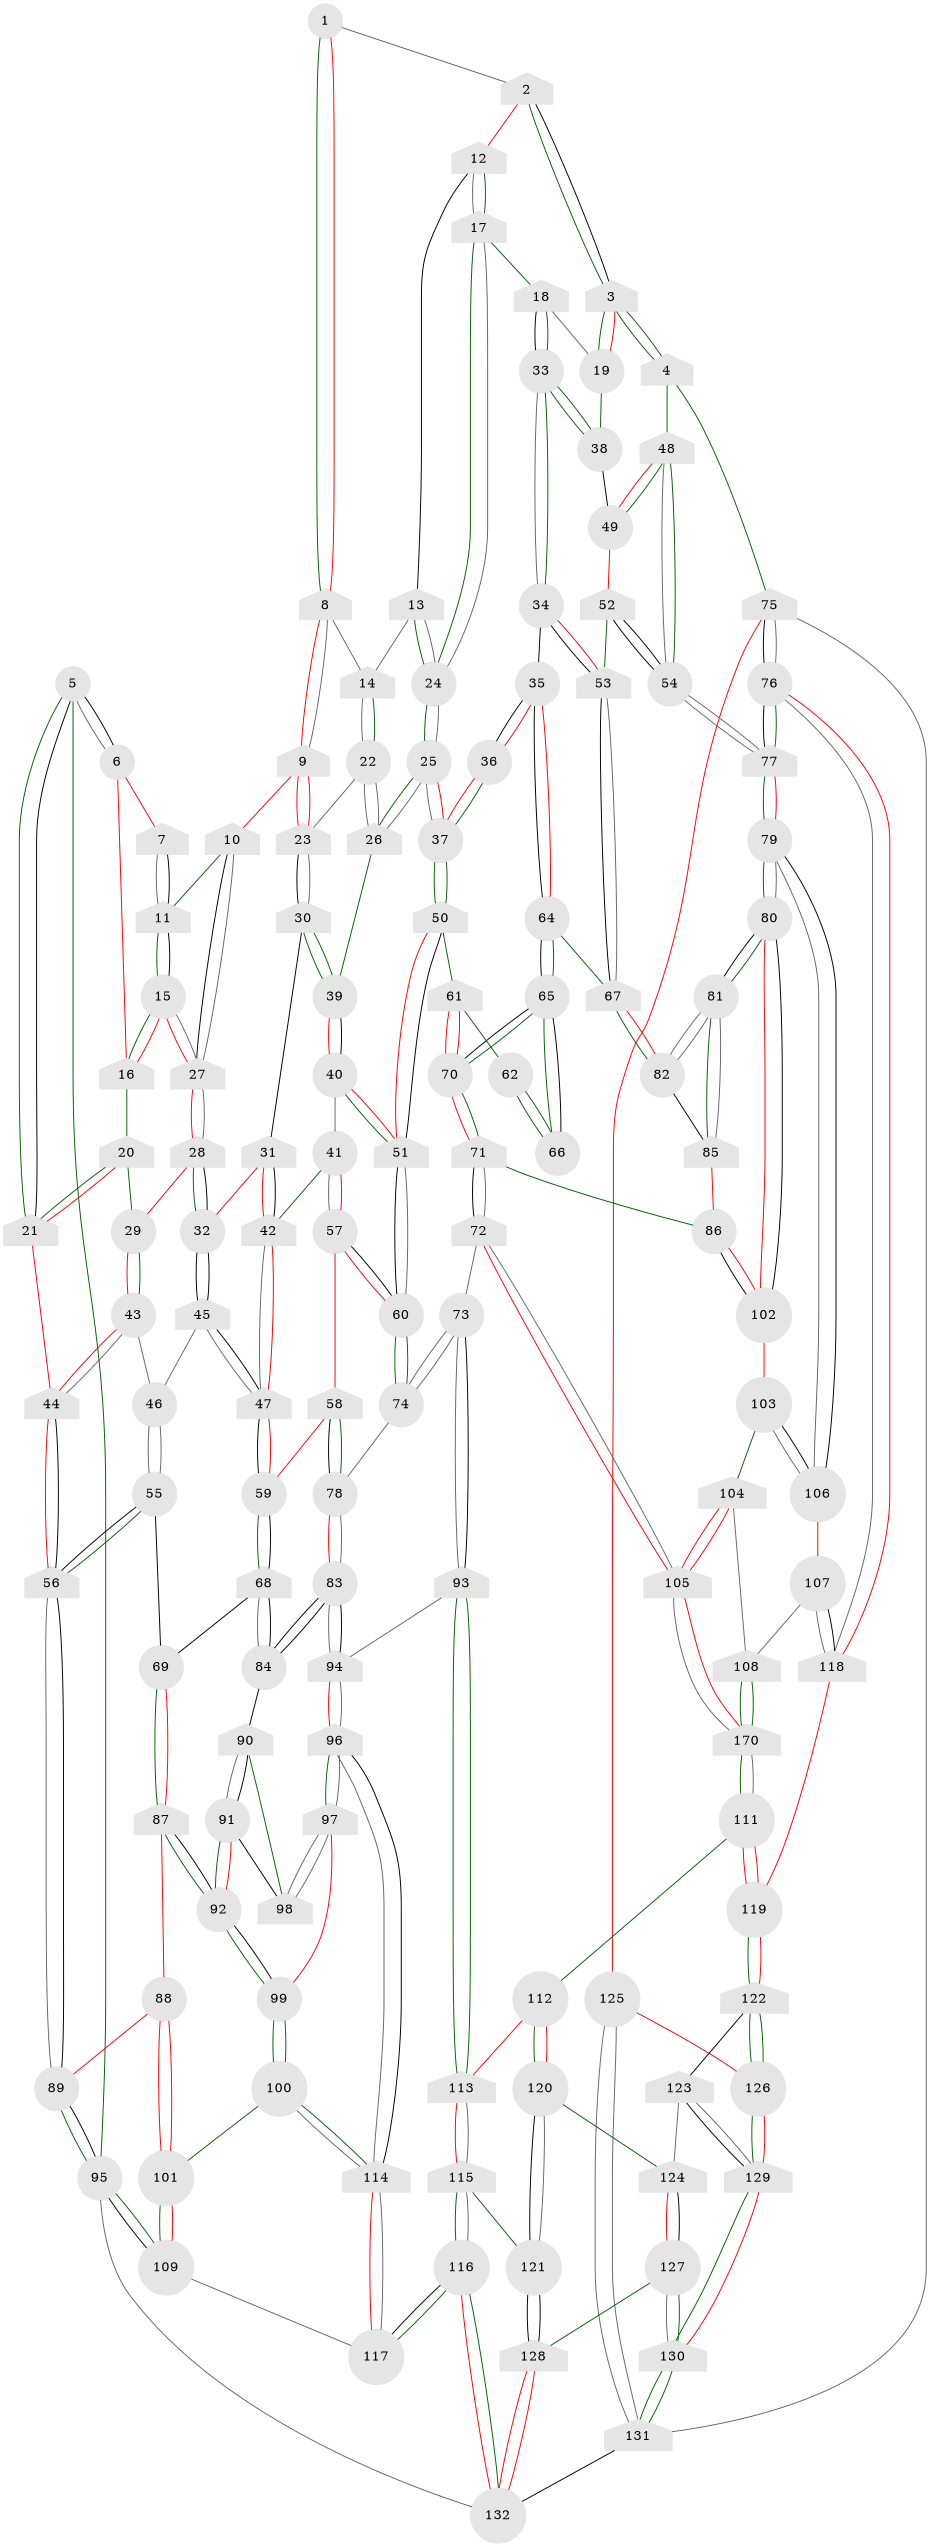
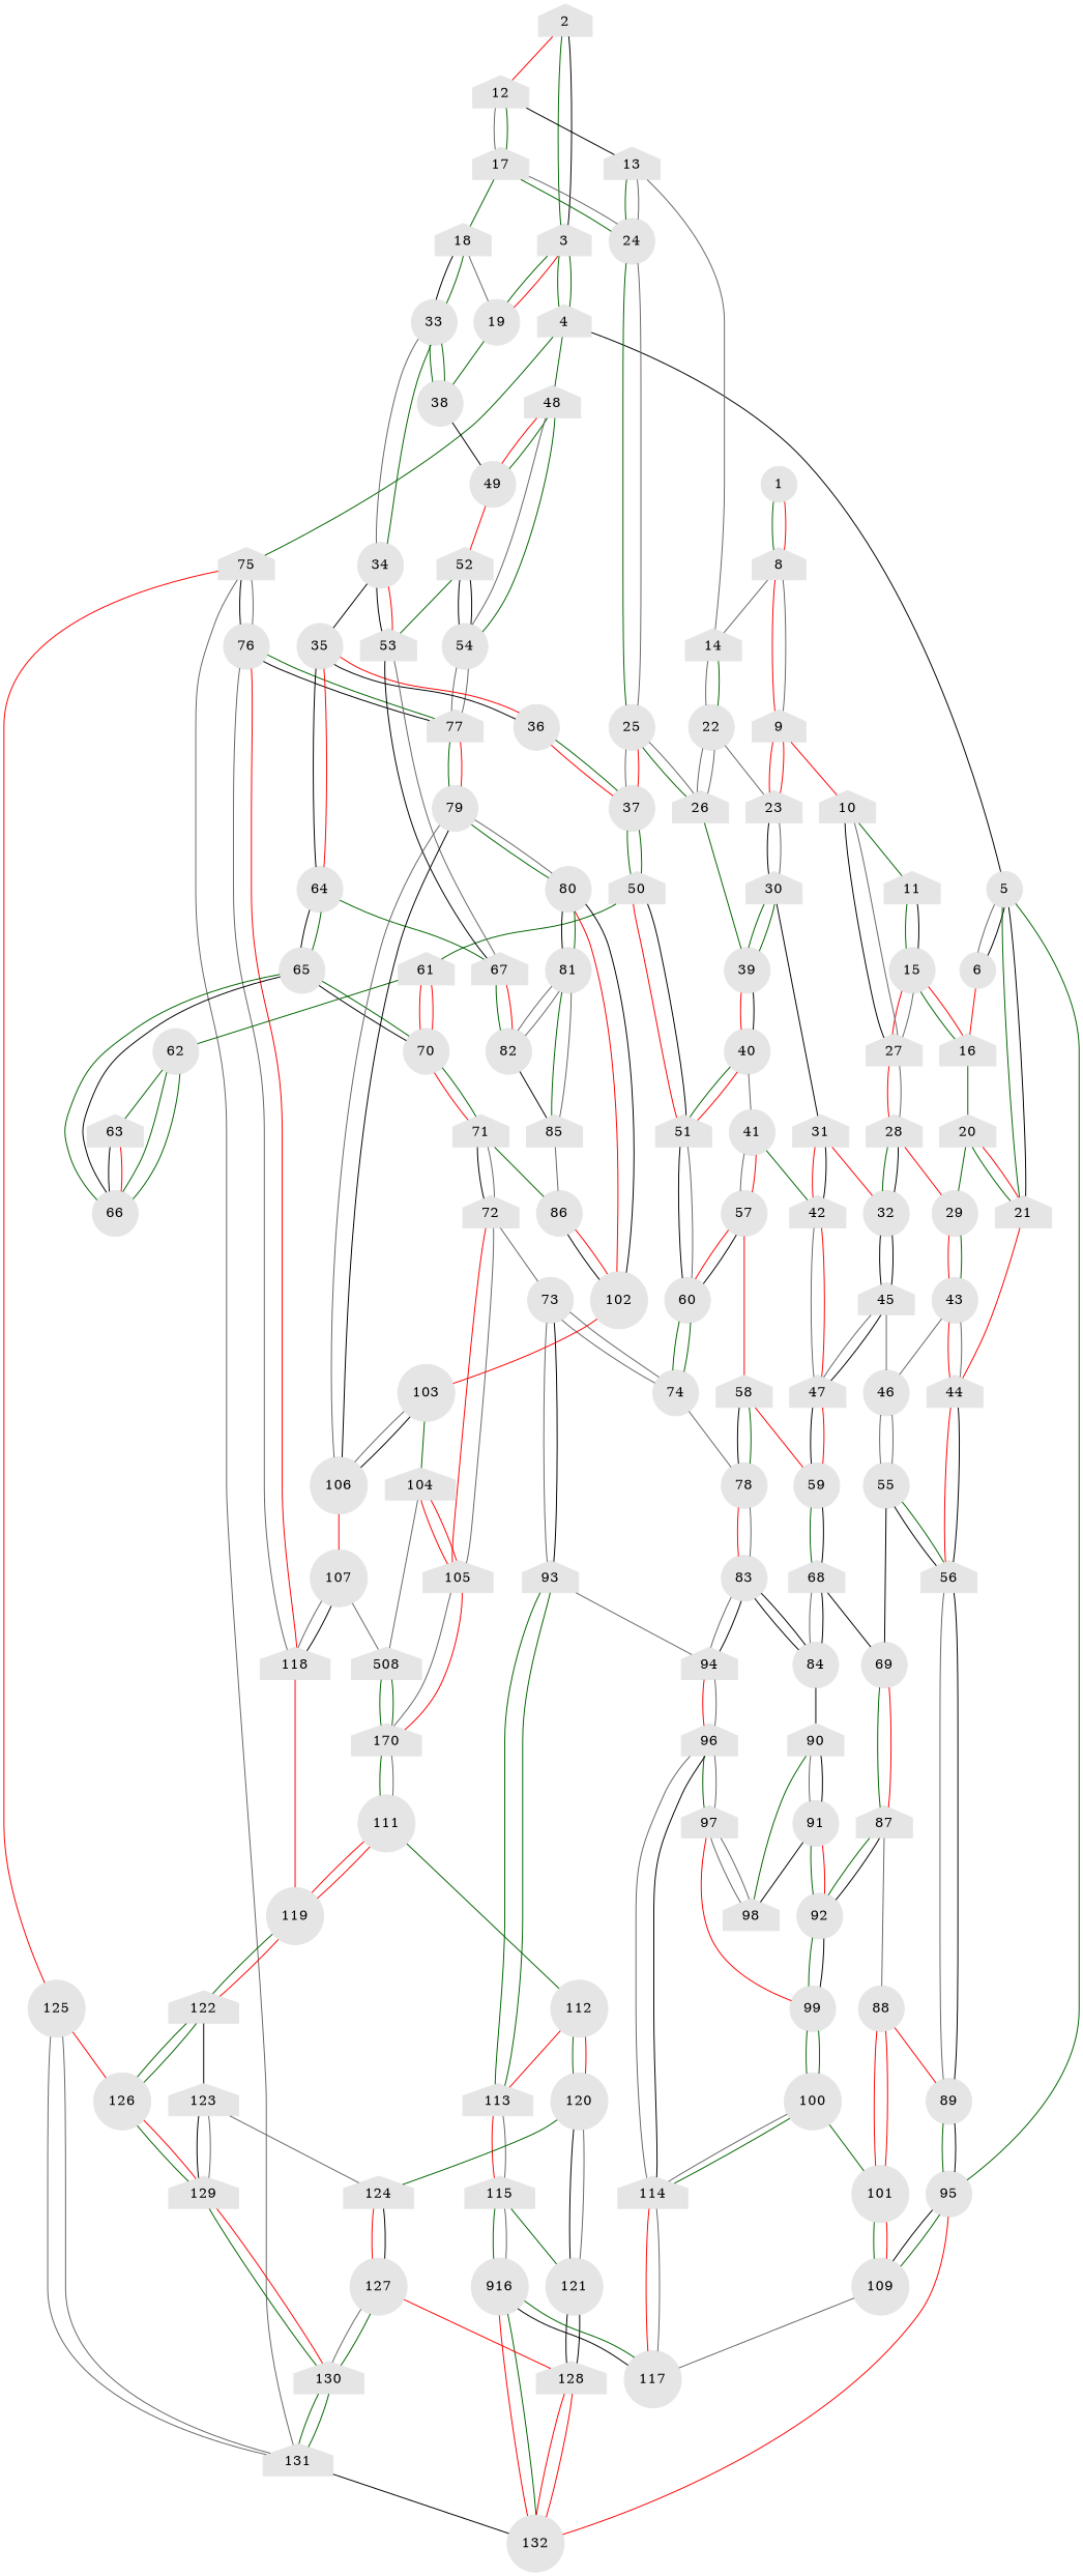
  graph {
    node [color=gray90 shape=circle style=filled]
    edge [color=darkgreen]
    2 [shape=house]
    1
    8 [shape=house]
    3 [shape=house]
    12 [shape=house]
    9 [shape=house]
    14 [shape=house]
    4 [shape=house]
    19
    13 [shape=house]
    17 [shape=house]
    5
    48 [shape=house]
    75 [shape=house]
    38
    6
    21 [shape=house]
    95
    49
    54
    76
    125
    131 [shape=house]
-   7 [shape=house]
    16 [shape=house]
    44 [shape=house]
    109
    132
    11 [shape=house]
    20 [shape=house]
    15
    10 [shape=house]
    23 [shape=house]
    22
    27 [shape=house]
    30 [shape=house]
    28 [shape=house]
    24
    18 [shape=house]
    25
    26 [shape=house]
    29
    33
    34
    43
    56 [shape=house]
    39
    31 [shape=house]
    37
    50 [shape=house]
    40
    32
    45 [shape=house]
    46
    42 [shape=house]
    47 [shape=house]
    35
    53 [shape=house]
    36
    64
    67 [shape=house]
    65
    51 [shape=house]
    61 [shape=house]
    52 [shape=house]
    41
    57
    60
    58 [shape=house]
    59
    55
    89
    69
    68 [shape=house]
    77 [shape=house]
    62
    70
    74
    82
    79
    87 [shape=house]
    78
    83
    84
+   63 [shape=house]
    66
    71 [shape=house]
    85 [shape=house]
    90 [shape=house]
    88
    92
    72 [shape=house]
    86
    73
    105 [shape=house]
    102
    93 [shape=house]
    n98 [label=170 shape=house]
    94 [shape=house]
    113 [shape=house]
    118 [shape=house]
    126
    119
    80
    106
    81
    107
    103
    96 [shape=house]
    91
    98 [shape=house]
    101
    99
    100
    115 [shape=house]
    97 [shape=house]
    114 [shape=house]
    117
    104 [shape=house]
-   108 [shape=house]
+   108 [shape=house label=508]
    111
    112
    120
    122 [shape=house]
    121
    124 [shape=house]
-   116
+   116 [label=916]
    128 [shape=house]
    123 [shape=house]
    127
    129 [shape=house]
    130 [shape=house]
    2 -- 3
    2 -- 3 [color=black]
    2 -- 12 [color=red]
-   1 -- 2 [color=gray40]
    1 -- 8
    1 -- 8 [color=red]
    8 -- 9 [color=red]
    8 -- 9 [color=gray40]
    8 -- 14 [color=gray40]
    3 -- 4
    3 -- 4
    3 -- 19
    3 -- 19 [color=red]
    12 -- 13 [color=black]
    12 -- 17 [color=gray40]
    12 -- 17
    9 -- 10 [color=red]
    9 -- 23 [color=red]
    9 -- 23 [color=red]
    14 -- 22 [color=gray40]
    14 -- 22
+   4 -- 5 [color=black]
    4 -- 48
    4 -- 75
    19 -- 38
    13 -- 14 [color=gray40]
    13 -- 24
    13 -- 24 [color=gray40]
    17 -- 24
    17 -- 24 [color=gray40]
    17 -- 18
    5 -- 6 [color=gray40]
    5 -- 6 [color=black]
    5 -- 21
    5 -- 21 [color=black]
    5 -- 95
    48 -- 49 [color=red]
    48 -- 49
    48 -- 54 [color=gray40]
    48 -- 54
    75 -- 76 [color=black]
    75 -- 76 [color=gray40]
    75 -- 125 [color=red]
    75 -- 131 [color=gray40]
    38 -- 49 [color=black]
-   6 -- 7 [color=red]
    6 -- 16 [color=red]
    21 -- 44 [color=red]
    95 -- 109 [color=black]
    95 -- 109
-   95 -- 132 [color=gray40]
+   95 -- 132 [color=red]
    49 -- 52 [color=red]
    54 -- 77 [color=gray40]
    54 -- 77 [color=gray40]
    76 -- 77 [color=black]
    76 -- 77
    76 -- 118 [color=gray40]
    76 -- 118 [color=red]
    125 -- 131 [color=gray40]
    125 -- 131 [color=gray40]
    125 -- 126 [color=red]
    131 -- 132 [color=black]
-   7 -- 11 [color=gray40]
-   7 -- 11 [color=black]
    16 -- 20
    44 -- 56 [color=red]
    44 -- 56 [color=black]
    109 -- 117 [color=gray40]
    11 -- 15
    11 -- 15 [color=black]
    20 -- 21
    20 -- 21 [color=red]
    20 -- 29
    15 -- 16
    15 -- 16 [color=red]
    15 -- 27 [color=red]
    15 -- 27 [color=gray40]
    10 -- 11
    10 -- 27 [color=black]
    10 -- 27 [color=gray40]
    23 -- 30 [color=black]
    23 -- 30 [color=gray40]
    22 -- 23 [color=gray40]
    22 -- 26 [color=gray40]
    22 -- 26 [color=gray40]
    27 -- 28 [color=red]
    27 -- 28 [color=gray40]
    30 -- 39
    30 -- 39
    30 -- 31 [color=black]
    28 -- 29 [color=red]
    28 -- 32
    28 -- 32 [color=black]
    24 -- 25
    24 -- 25 [color=gray40]
    18 -- 19 [color=gray40]
    18 -- 33 [color=black]
    18 -- 33
    25 -- 26
    25 -- 26 [color=gray40]
    25 -- 37 [color=gray40]
    25 -- 37 [color=red]
    26 -- 39
    29 -- 43 [color=red]
    29 -- 43
    33 -- 38
    33 -- 38
    33 -- 34 [color=gray40]
    33 -- 34
    34 -- 35 [color=black]
    34 -- 53 [color=black]
    34 -- 53 [color=red]
    43 -- 44 [color=red]
    43 -- 44 [color=gray40]
    43 -- 46 [color=gray40]
    56 -- 89 [color=gray40]
    56 -- 89 [color=black]
    39 -- 40 [color=red]
    39 -- 40 [color=black]
    31 -- 32 [color=red]
    31 -- 42 [color=red]
    31 -- 42 [color=black]
    37 -- 50
    37 -- 50
    50 -- 51 [color=red]
    50 -- 51 [color=black]
    50 -- 61
    40 -- 51
    40 -- 51 [color=red]
    40 -- 41 [color=gray40]
    32 -- 45 [color=black]
    32 -- 45 [color=black]
    45 -- 46 [color=gray40]
    45 -- 47 [color=gray40]
    45 -- 47 [color=black]
    46 -- 55 [color=gray40]
    46 -- 55 [color=gray40]
    42 -- 47 [color=gray40]
    42 -- 47 [color=red]
    47 -- 59 [color=black]
    47 -- 59 [color=red]
    35 -- 36 [color=black]
    35 -- 36 [color=red]
    35 -- 64 [color=black]
    35 -- 64 [color=red]
    53 -- 67 [color=black]
    53 -- 67 [color=gray40]
    36 -- 37 [color=red]
    36 -- 37
    64 -- 67
    64 -- 65 [color=black]
    64 -- 65
    67 -- 82
    67 -- 82 [color=red]
    65 -- 70 [color=black]
    65 -- 70
    65 -- 66
    65 -- 66 [color=black]
    51 -- 60 [color=black]
    51 -- 60 [color=gray40]
    61 -- 62
    61 -- 70 [color=red]
    61 -- 70 [color=red]
    52 -- 54 [color=black]
    52 -- 54 [color=black]
    52 -- 53
    41 -- 42
    41 -- 57 [color=gray40]
    41 -- 57 [color=red]
    57 -- 60 [color=red]
    57 -- 60 [color=black]
    57 -- 58 [color=red]
    60 -- 74
    60 -- 74
    58 -- 59 [color=red]
    58 -- 78 [color=black]
    58 -- 78
    59 -- 68
    59 -- 68 [color=black]
    55 -- 56 [color=black]
    55 -- 56
    55 -- 69 [color=black]
    89 -- 95
    89 -- 95 [color=black]
    69 -- 87
    69 -- 87 [color=red]
    68 -- 69 [color=black]
    68 -- 84 [color=gray40]
    68 -- 84 [color=black]
    77 -- 79
    77 -- 79 [color=red]
+   62 -- 63
    62 -- 66
    62 -- 66
    70 -- 71 [color=red]
    70 -- 71
    74 -- 78 [color=gray40]
    82 -- 85 [color=black]
    79 -- 80
    79 -- 80 [color=gray40]
    79 -- 106 [color=gray40]
    79 -- 106 [color=black]
-   87 -- 88 [color=red]
+   87 -- 88 [color=gray40]
    87 -- 92
    87 -- 92 [color=black]
    78 -- 83 [color=red]
    78 -- 83 [color=gray40]
    83 -- 84 [color=black]
    83 -- 84 [color=black]
    83 -- 94 [color=gray40]
    83 -- 94 [color=black]
    84 -- 90 [color=black]
+   63 -- 66 [color=black]
+   63 -- 66 [color=red]
    71 -- 72 [color=black]
    71 -- 72 [color=gray40]
    71 -- 86
-   85 -- 86 [color=red]
+   85 -- 86 [color=gray40]
    90 -- 91 [color=gray40]
    90 -- 91 [color=black]
    90 -- 98
    88 -- 89 [color=red]
    88 -- 101 [color=red]
    88 -- 101 [color=red]
    92 -- 99
    92 -- 99 [color=black]
    72 -- 73 [color=gray40]
    72 -- 105 [color=red]
    72 -- 105 [color=gray40]
    86 -- 102 [color=black]
    86 -- 102 [color=red]
    73 -- 74 [color=gray40]
    73 -- 74 [color=gray40]
    73 -- 93 [color=gray40]
    73 -- 93 [color=black]
    105 -- n98 [color=gray40]
    105 -- n98 [color=red]
    102 -- 103 [color=red]
    93 -- 94 [color=gray40]
    93 -- 113
    93 -- 113
    n98 -- 111
    n98 -- 111 [color=gray40]
    94 -- 96 [color=red]
    94 -- 96 [color=gray40]
    113 -- 115 [color=red]
    113 -- 115 [color=gray40]
    118 -- 119 [color=red]
    126 -- 129
    126 -- 129 [color=red]
    119 -- 122
    119 -- 122 [color=red]
    80 -- 102 [color=red]
    80 -- 102 [color=black]
    80 -- 81 [color=black]
    80 -- 81
    106 -- 107 [color=red]
    81 -- 82 [color=gray40]
    81 -- 82 [color=gray40]
    81 -- 85
    81 -- 85 [color=gray40]
    107 -- 118 [color=gray40]
    107 -- 118 [color=black]
    107 -- 108 [color=gray40]
    103 -- 106 [color=gray40]
    103 -- 106 [color=black]
    103 -- 104
    96 -- 97
    96 -- 97 [color=gray40]
    96 -- 114 [color=gray40]
    96 -- 114 [color=black]
    91 -- 92
    91 -- 92 [color=red]
    91 -- 98 [color=black]
    101 -- 109
    101 -- 109 [color=red]
    99 -- 100
    99 -- 100
    100 -- 101
    100 -- 114 [color=gray40]
    100 -- 114
    115 -- 121
    115 -- 116
    115 -- 116 [color=gray40]
    97 -- 98 [color=gray40]
    97 -- 98 [color=gray40]
    97 -- 99 [color=red]
    114 -- 117 [color=red]
    114 -- 117 [color=gray40]
    104 -- 105 [color=red]
    104 -- 105 [color=red]
    104 -- 108 [color=gray40]
    108 -- n98
    108 -- n98
    111 -- 119 [color=red]
    111 -- 119 [color=red]
    111 -- 112
    112 -- 113 [color=red]
    112 -- 120
    112 -- 120 [color=red]
    120 -- 121 [color=black]
    120 -- 121 [color=gray40]
    120 -- 124
    122 -- 126
    122 -- 126
    122 -- 123 [color=black]
    121 -- 128 [color=black]
    121 -- 128 [color=black]
    124 -- 127 [color=red]
    124 -- 127 [color=black]
    116 -- 132 [color=red]
    116 -- 132
    116 -- 117 [color=black]
    116 -- 117
    128 -- 132 [color=red]
    128 -- 132 [color=red]
    123 -- 124 [color=gray40]
    123 -- 129 [color=black]
    123 -- 129 [color=gray40]
-   127 -- 128
+   127 -- 128 [color=red]
    127 -- 130 [color=gray40]
    127 -- 130
    129 -- 130
    129 -- 130 [color=red]
    130 -- 131
    130 -- 131
  }
